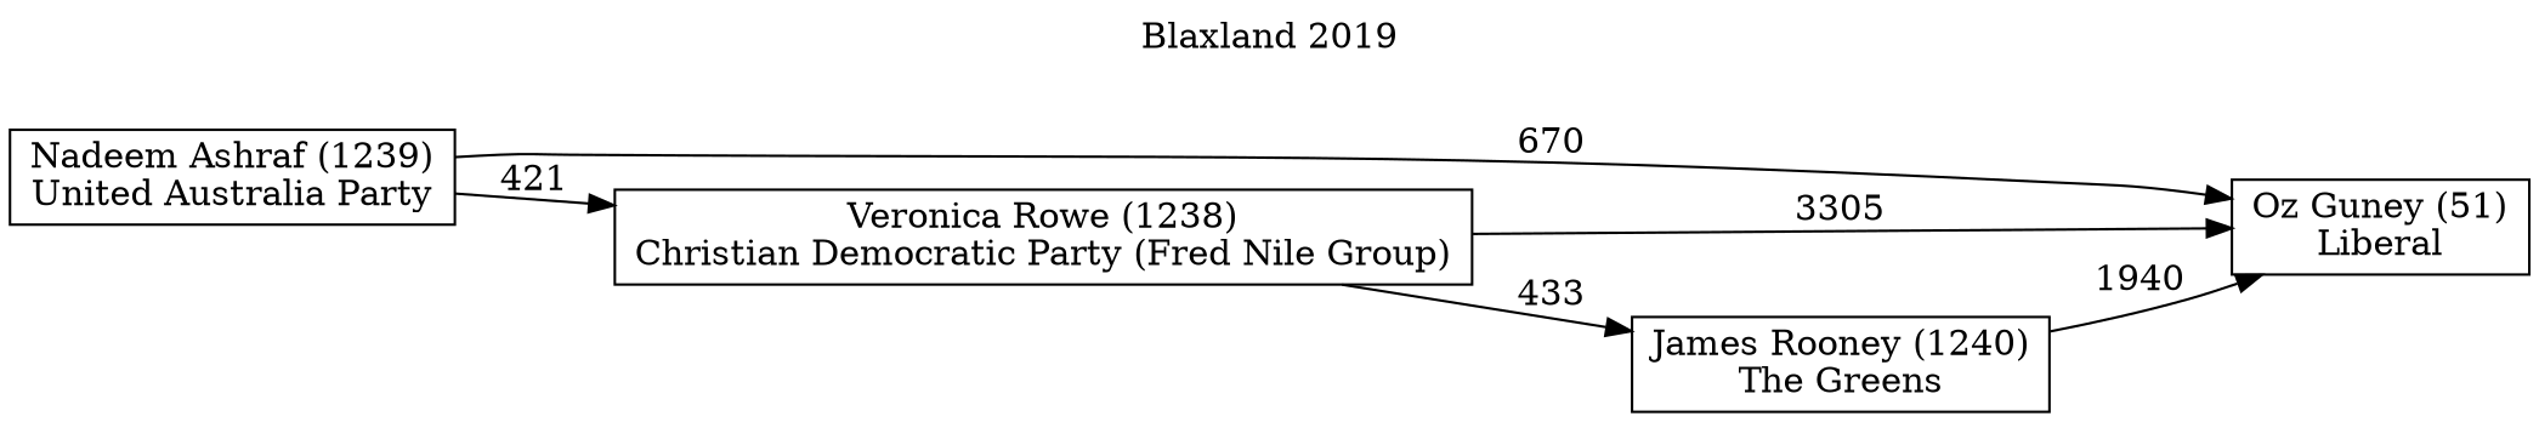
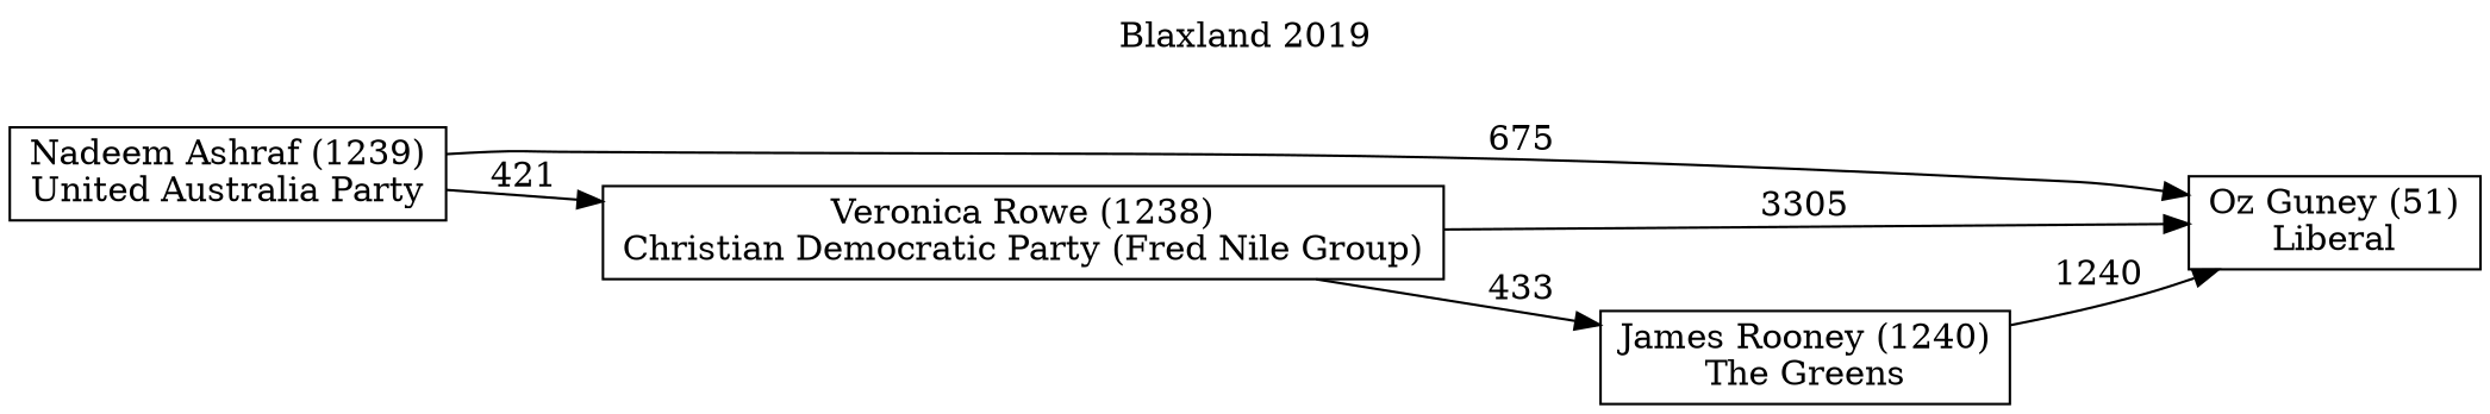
  digraph {
    label="Blaxland 2019"
    labelloc=t
    mclimit=10
    rankdir=LR
    node [shape=box]
    n1 [label="Oz Guney (51)\nLiberal"]
    n2 [label="James Rooney (1240)\nThe Greens"]
    n3 [label="Veronica Rowe (1238)\nChristian Democratic Party (Fred Nile Group)"]
    n4 [label="Nadeem Ashraf (1239)\nUnited Australia Party"]
-   n2 -> n1 [label=1940]
+   n2 -> n1 [label=1240]
    n3 -> n1 [label=3305]
    n3 -> n2 [label=433]
-   n4 -> n1 [label=670]
+   n4 -> n1 [label=675]
    n4 -> n3 [label=421]
  }
